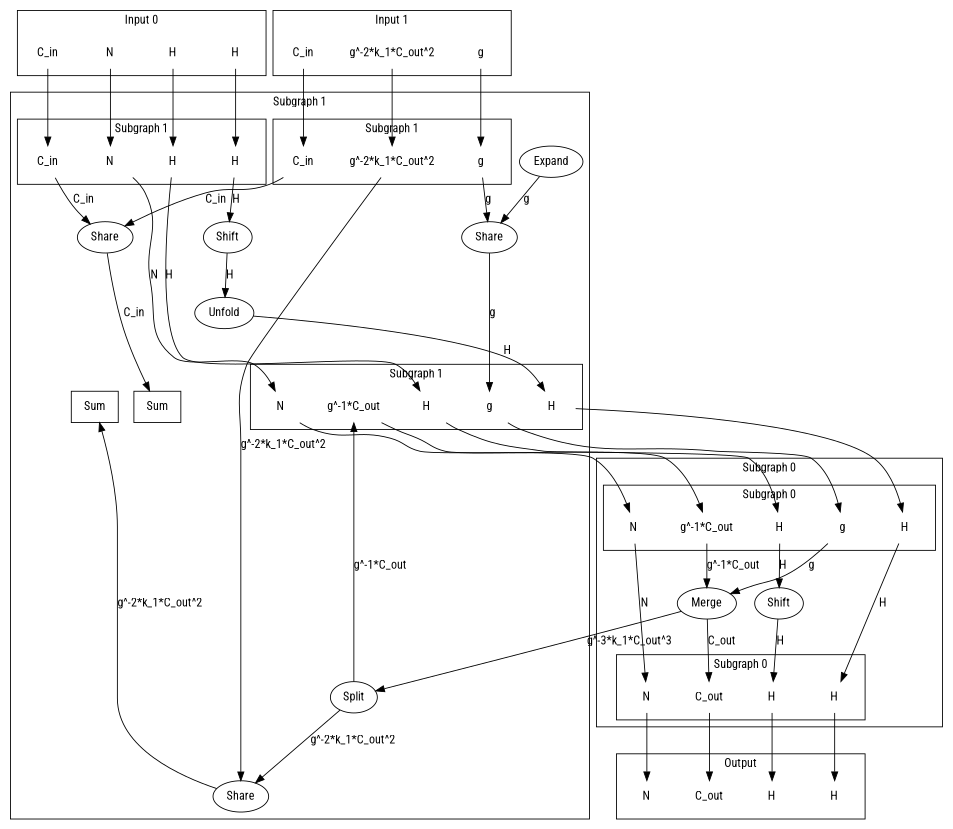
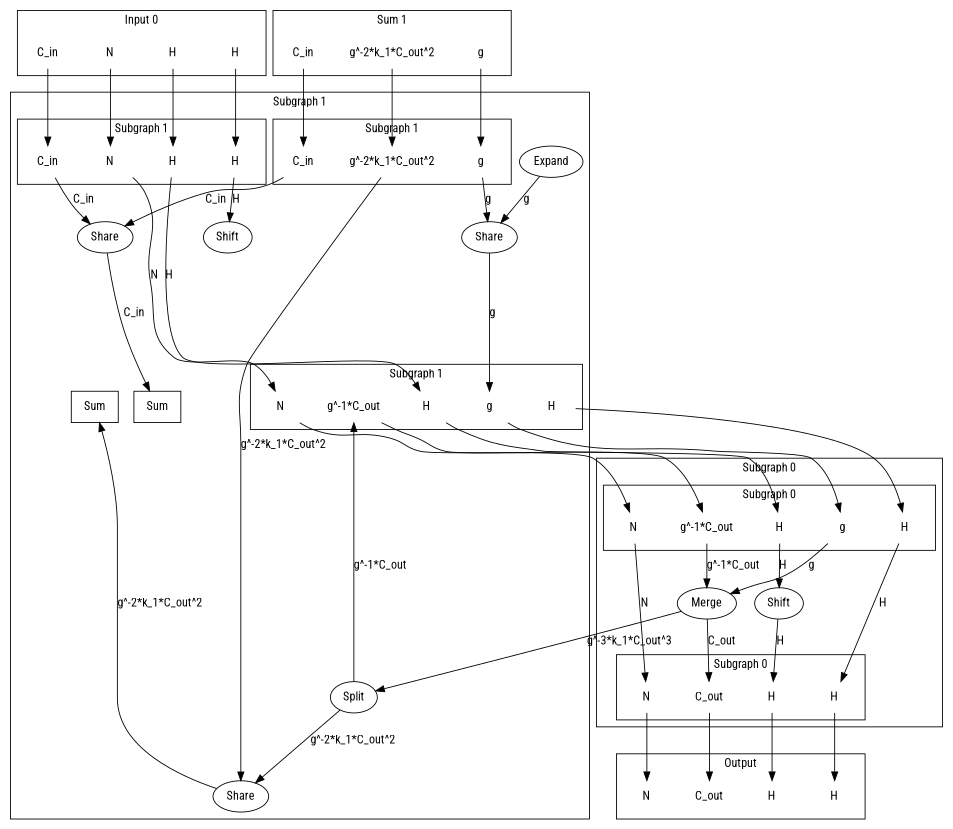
  digraph {
    fontname="Roboto Condensed"
    newrank=true
    node [fontname="Roboto Condensed" shape=none]
    edge [fontname="Roboto Condensed"]
    n1 [label=N]
    n2 [label=C_in]
    n3 [label=H]
    n4 [label=H]
    n5 [label=g]
    n6 [label="g^-2*k_1*C_out^2"]
    n7 [label=C_in]
    n8 [label=N]
    n9 [label=C_out]
    n10 [label=H]
    n11 [label=H]
    n12 [label=N]
    n13 [label=g]
    n14 [label="g^-1*C_out"]
    n15 [label=H]
    n16 [label=H]
    n17 [label=Merge shape=""]
    n18 [label=Shift shape=""]
    n19 [label=Sum shape=box]
    n20 [label=Sum shape=box]
    n21 [label=N]
    n22 [label=g]
    n23 [label="g^-1*C_out"]
    n24 [label=H]
    n25 [label=H]
    n26 [label=N]
    n27 [label=C_in]
    n28 [label=H]
    n29 [label=H]
    n30 [label=g]
    n31 [label="g^-2*k_1*C_out^2"]
    n32 [label=C_in]
    n33 [label=Share shape=""]
    n34 [label=Shift shape=""]
    n35 [label=Share shape=""]
    n36 [label=Share shape=""]
-   n37 [label=Unfold shape=""]
    n38 [label=Expand shape=""]
    n39 [label=Split shape=""]
    n40 [label=N]
    n41 [label=C_out]
    n42 [label=H]
    n43 [label=H]
    subgraph sub_1 {
      rank=same
      n1
      n2
      n3
      n4
      n5
      n6
      n7
    }
    subgraph cluster_2 {
      label="Subgraph 0"
      n17
      n18
      subgraph sub_3 {
        label="Subgraph 0"
        rank=same
        n8
        n9
        n10
        n11
      }
      subgraph sub_4 {
        label="Subgraph 0"
        rank=same
        n12
        n13
        n14
        n15
        n16
      }
      subgraph cluster_5 {
        label="Subgraph 0"
        n8
        n9
        n10
        n11
      }
      subgraph cluster_6 {
        label="Subgraph 0"
        n12
        n13
        n14
        n15
        n16
      }
    }
    subgraph cluster_7 {
      label="Subgraph 1"
      n33
      n34
      n35
      n36
-     n37
      n38
      n39
      subgraph sub_8 {
        label="Subgraph 1"
        rank=same
        n19
        n20
        n21
        n22
        n23
        n24
        n25
      }
      subgraph sub_9 {
        label="Subgraph 1"
        rank=same
        n26
        n27
        n28
        n29
        n30
        n31
        n32
      }
      subgraph cluster_10 {
        label="Subgraph 1"
        n21
        n22
        n23
        n24
        n25
      }
      subgraph cluster_11 {
        label="Subgraph 1"
        n26
        n27
        n28
        n29
      }
      subgraph cluster_12 {
        label="Subgraph 1"
        n30
        n31
        n32
      }
    }
    subgraph cluster_13 {
      label="Input 0"
      n1
      n2
      n3
      n4
    }
    subgraph cluster_14 {
-     label="Input 1"
+     label="Sum 1"
      n5
      n6
      n7
    }
    subgraph cluster_15 {
      label=Output
      n40
      n41
      n42
      n43
    }
    n1 -> n26
    n2 -> n27
    n3 -> n28
    n4 -> n29
    n5 -> n30
    n6 -> n31
    n7 -> n32
    n8 -> n40
    n9 -> n41
    n10 -> n42
    n11 -> n43
    n12 -> n8 [label=N]
    n13 -> n17 [label=g]
    n14 -> n17 [label="g^-1*C_out"]
    n15 -> n18 [label=H]
    n16 -> n11 [label=H]
    n17 -> n9 [label=C_out]
    n17 -> n39 [label="g^-3*k_1*C_out^3"]
    n18 -> n10 [label=H]
    n21 -> n12
    n22 -> n13
    n23 -> n14
    n24 -> n15
    n25 -> n16
    n26 -> n21 [label=N]
    n27 -> n33 [label=C_in]
    n28 -> n24 [label=H]
    n29 -> n34 [label=H]
    n30 -> n35 [label=g]
    n31 -> n36 [label="g^-2*k_1*C_out^2"]
    n32 -> n33 [label=C_in]
    n33 -> n20 [label=C_in]
-   n34 -> n37 [label=H]
    n35 -> n22 [label=g]
    n36 -> n19 [label="g^-2*k_1*C_out^2"]
-   n37 -> n25 [label=H]
    n38 -> n35 [label=g]
    n39 -> n23 [label="g^-1*C_out"]
    n39 -> n36 [label="g^-2*k_1*C_out^2"]
  }
